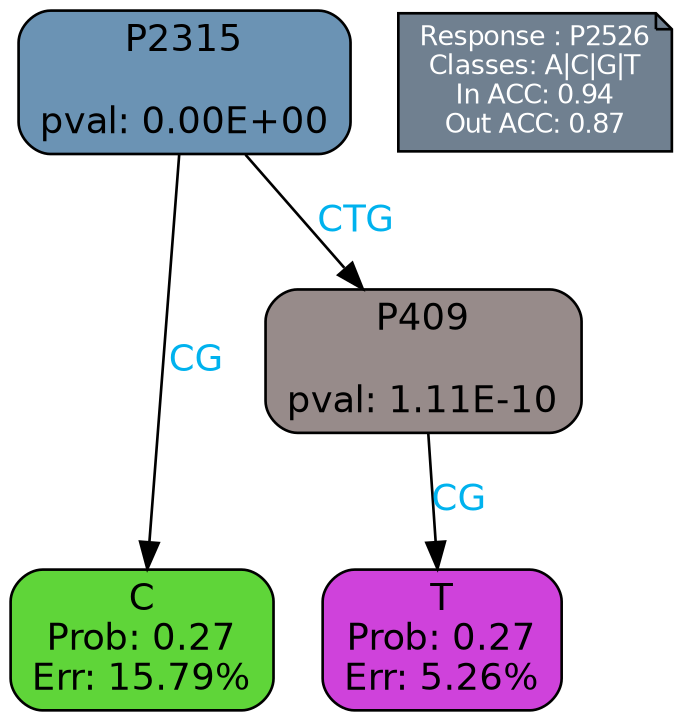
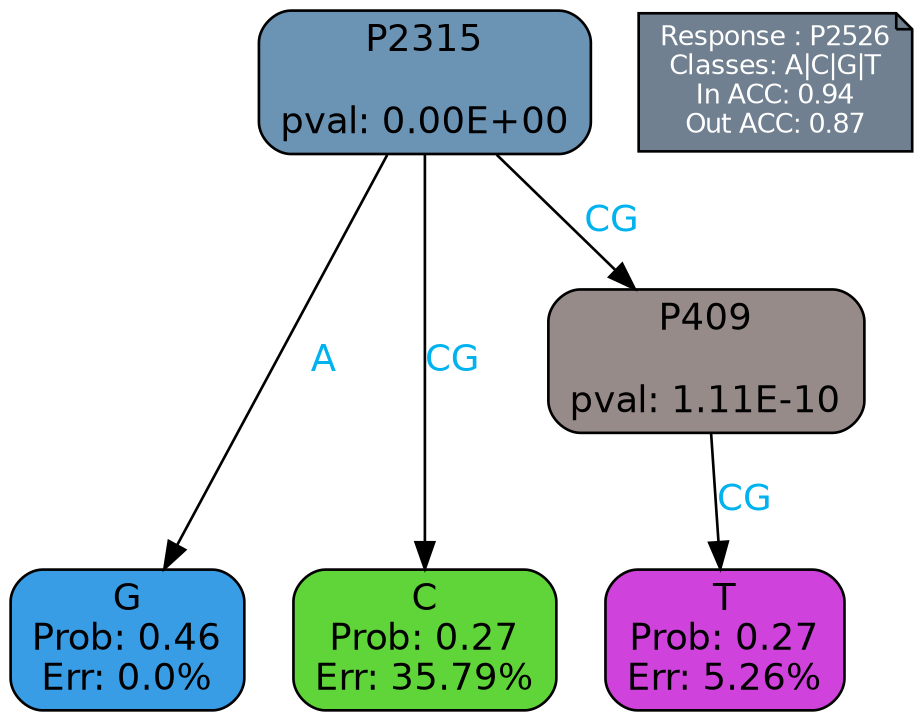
  digraph {
    ranksep=equally
    splines=polylines
    node [color=black fontname=helvetica shape=box style="filled, rounded"]
    edge [fontcolor=deepskyblue2 fontname=helvetica]
+   n1 [fillcolor="#399de5" label="G\nProb: 0.46\nErr: 0.0%"]
    n2 [fillcolor="#cf42db" label="T\nProb: 0.27\nErr: 5.26%"]
-   n3 [fillcolor="#5fd539" label="C\nProb: 0.27\nErr: 15.79%"]
+   n3 [fillcolor="#5fd539" label="C\nProb: 0.27\nErr: 35.79%"]
    n4 [align=left fillcolor=slategray fontcolor=white fontsize=10 label="Response : P2526\nClasses: A|C|G|T\nIn ACC: 0.94\nOut ACC: 0.87\n" shape=note style=filled]
    n5 [fillcolor="#6b93b4" label="P2315\n\npval: 0.00E+00"]
    n6 [fillcolor="#978b8a" label="P409\n\npval: 1.11E-10"]
    subgraph sub_1 {
      rank=same
+     n1
      n2
      n3
    }
    subgraph sub_2 {
      rank=same
      n4
      n5
    }
+   n5 -> n1 [label=A]
    n5 -> n3 [label=CG]
-   n5 -> n6 [label=CTG]
+   n5 -> n6 [label=CG]
    n6 -> n2 [label=CG]
  }
